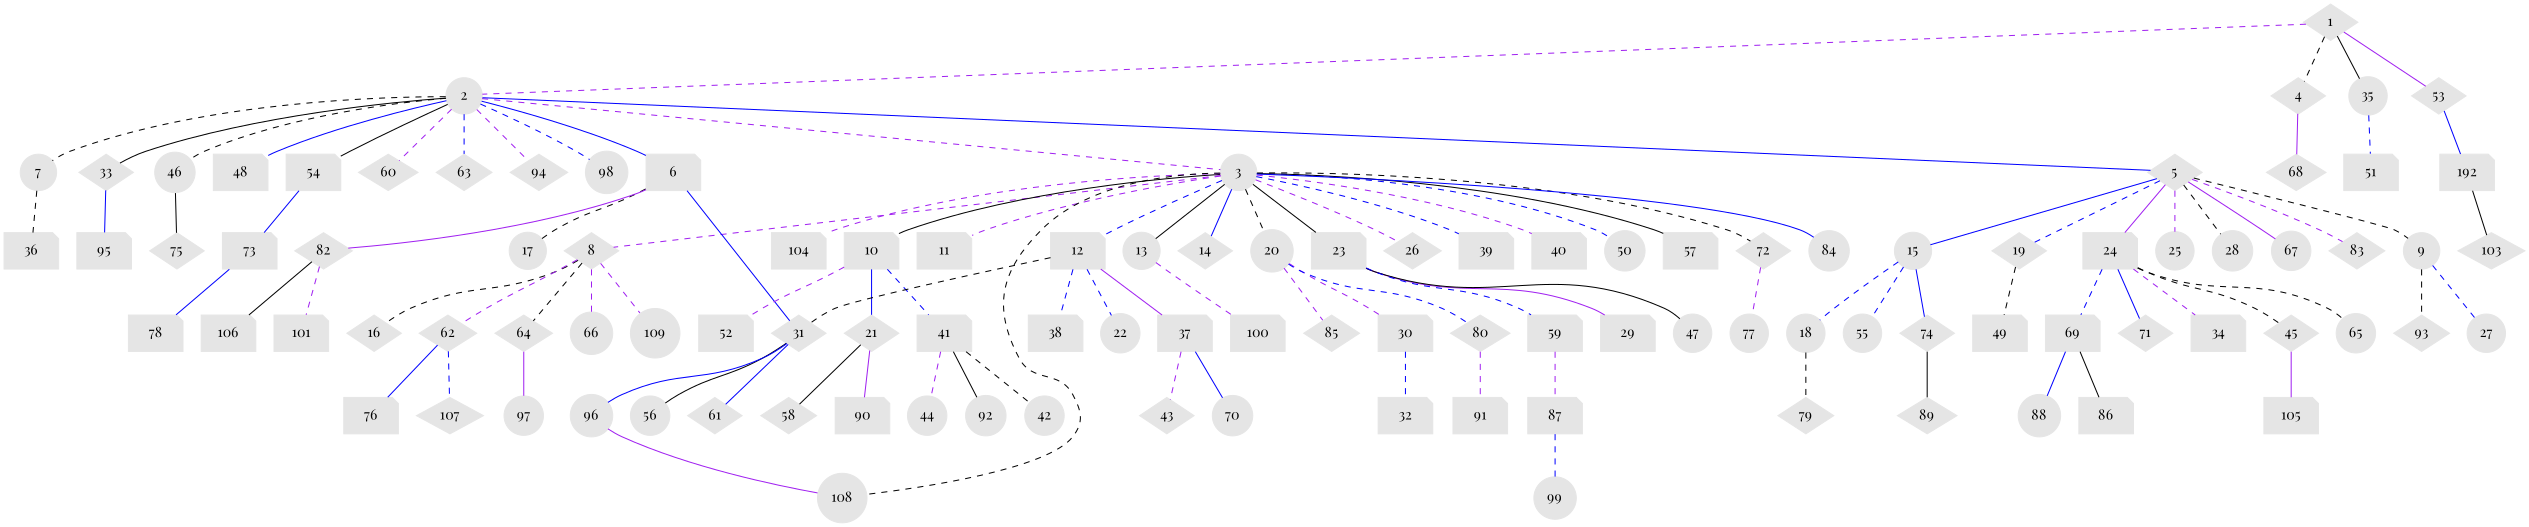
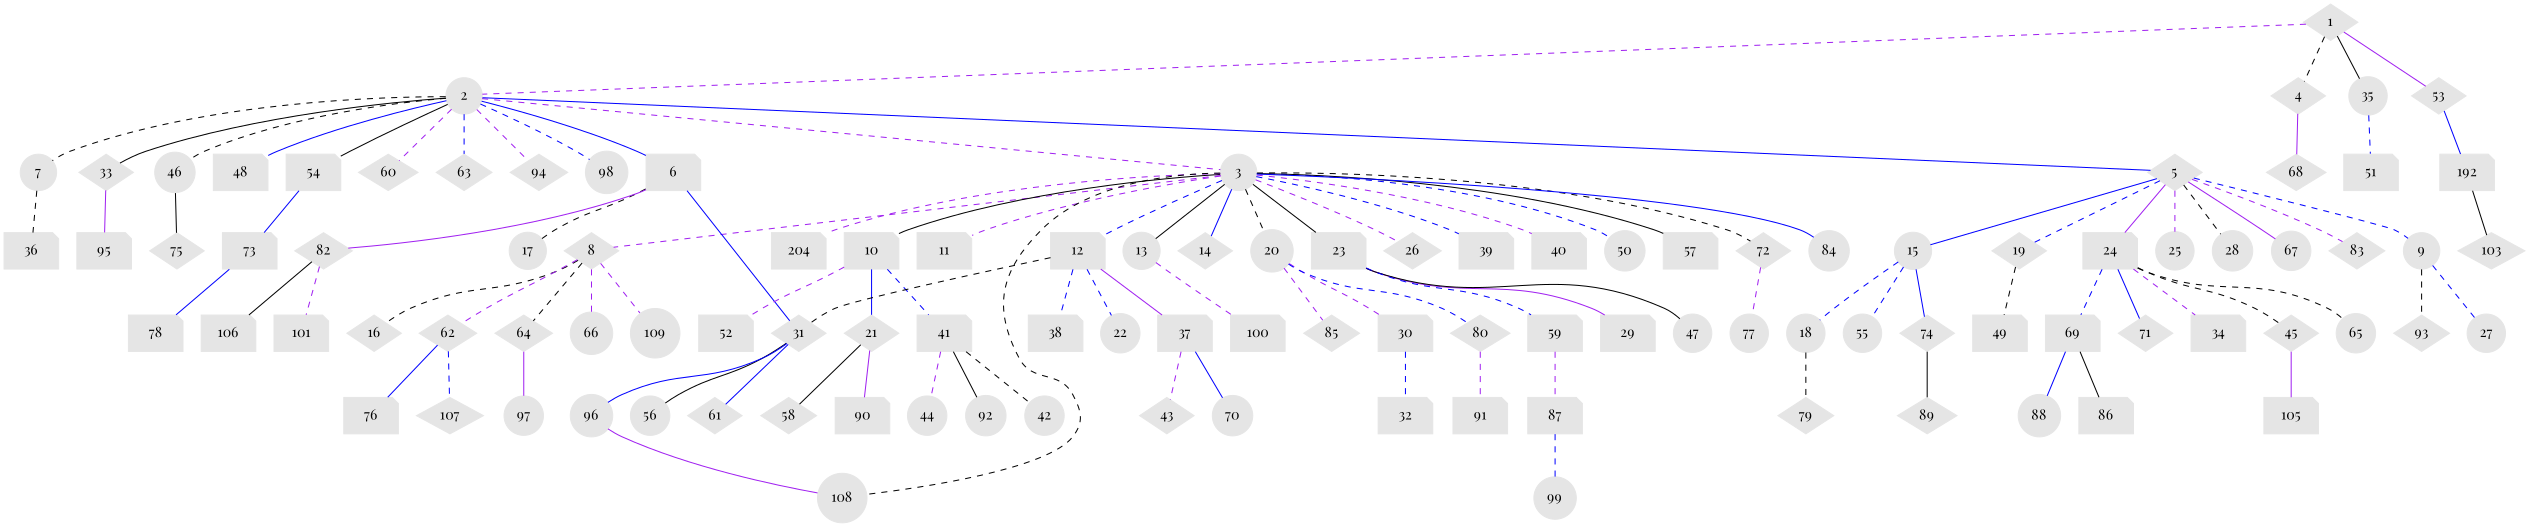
  graph {
    fontname="Playfair Display"
    node [color=gray90 fontname="Playfair Display" shape=note style=filled]
    edge [color=blue fontname="Playfair Display" style=dashed]
    1 [shape=diamond]
    2 [shape=circle]
    4 [shape=diamond]
    35 [shape=circle]
    53 [shape=diamond]
    3 [shape=circle]
    5 [shape=diamond]
    6
    7 [shape=circle]
    33 [shape=diamond]
    46 [shape=circle]
    48
    54
    60 [shape=diamond]
    63 [shape=diamond]
    94 [shape=diamond]
    98 [shape=circle]
    68 [shape=diamond]
    51
    n20 [label=192]
    8 [shape=diamond]
    10
    11
    12
    13 [shape=circle]
    14 [shape=diamond]
    20 [shape=circle]
    23
    26 [shape=diamond]
    39
    40
    50 [shape=circle]
    57
    72 [shape=diamond]
    84 [shape=circle]
-   104
+   104 [label=204]
    108 [shape=circle]
    9 [shape=circle]
    15 [shape=circle]
    19 [shape=diamond]
    24
    25 [shape=circle]
    28 [shape=circle]
    67 [shape=circle]
    83 [shape=diamond]
    17 [shape=circle]
    31 [shape=diamond]
    82 [shape=diamond]
    36
    95
    75 [shape=diamond]
    73
    16 [shape=diamond]
    62 [shape=diamond]
    64 [shape=diamond]
    66 [shape=circle]
    109 [shape=circle]
    21 [shape=diamond]
    41
    52
    22 [shape=circle]
    37
    38
    100
    30
    80 [shape=diamond]
    85 [shape=diamond]
    29
    47 [shape=circle]
    59
    77 [shape=circle]
    27 [shape=circle]
    93 [shape=diamond]
    18 [shape=circle]
    55 [shape=circle]
    74 [shape=diamond]
    49
    34
    45 [shape=diamond]
    65 [shape=circle]
    69
    71 [shape=diamond]
    56 [shape=circle]
    61 [shape=diamond]
    96 [shape=circle]
    101
    106
    76
    107 [shape=diamond]
    97 [shape=circle]
    58 [shape=diamond]
    90
    42 [shape=circle]
    44 [shape=circle]
    92 [shape=circle]
    43 [shape=diamond]
    70 [shape=circle]
    79 [shape=diamond]
    89 [shape=diamond]
    32
    91
    87
    105
    86
    88 [shape=circle]
    103 [shape=diamond]
    78
    99 [shape=circle]
    1 -- 2 [color=purple]
    1 -- 4 [color=black]
    1 -- 35 [color=black style=solid]
    1 -- 53 [color=purple style=solid]
    2 -- 3 [color=purple]
    2 -- 5 [style=solid]
    2 -- 6 [style=solid]
    2 -- 7 [color=black]
    2 -- 33 [color=black style=solid]
    2 -- 46 [color=black]
    2 -- 48 [style=solid]
    2 -- 54 [color=black style=solid]
    2 -- 60 [color=purple]
    2 -- 63
    2 -- 94 [color=purple]
    2 -- 98
    4 -- 68 [color=purple style=solid]
    35 -- 51
    53 -- n20 [style=solid]
    3 -- 8 [color=purple]
    3 -- 10 [color=black style=solid]
    3 -- 11 [color=purple]
    3 -- 12
    3 -- 13 [color=black style=solid]
    3 -- 14 [style=solid]
    3 -- 20 [color=black]
    3 -- 23 [color=black style=solid]
    3 -- 26 [color=purple]
    3 -- 39
    3 -- 40 [color=purple]
    3 -- 50
    3 -- 57 [color=black style=solid]
    3 -- 72 [color=black]
    3 -- 84 [style=solid]
    3 -- 104 [color=purple]
    3 -- 108 [color=black]
-   5 -- 9 [color=black]
+   5 -- 9
    5 -- 15 [style=solid]
    5 -- 19
    5 -- 24 [color=purple style=solid]
    5 -- 25 [color=purple]
    5 -- 28 [color=black]
    5 -- 67 [color=purple style=solid]
    5 -- 83 [color=purple]
    6 -- 17 [color=black]
    6 -- 31 [style=solid]
    6 -- 82 [color=purple style=solid]
    7 -- 36 [color=black]
-   33 -- 95 [style=solid]
+   33 -- 95 [color=purple style=solid]
    46 -- 75 [color=black style=solid]
    54 -- 73 [style=solid]
    n20 -- 103 [color=black style=solid]
    8 -- 16 [color=black]
    8 -- 62 [color=purple]
    8 -- 64 [color=black]
    8 -- 66 [color=purple]
    8 -- 109 [color=purple]
    10 -- 21 [style=solid]
    10 -- 41
    10 -- 52 [color=purple]
    12 -- 31 [color=black]
    12 -- 22
    12 -- 37 [color=purple style=solid]
    12 -- 38
    13 -- 100 [color=purple]
    20 -- 30 [color=purple]
    20 -- 80
    20 -- 85 [color=purple]
    23 -- 29 [color=purple style=solid]
    23 -- 47 [color=black style=solid]
    23 -- 59
    72 -- 77 [color=purple]
    9 -- 27
    9 -- 93 [color=black]
    15 -- 18
    15 -- 55
    15 -- 74 [style=solid]
    19 -- 49 [color=black]
    24 -- 34 [color=purple]
    24 -- 45 [color=black]
    24 -- 65 [color=black]
    24 -- 69
    24 -- 71 [style=solid]
    31 -- 56 [color=black style=solid]
    31 -- 61 [style=solid]
    31 -- 96 [style=solid]
    82 -- 101 [color=purple]
    82 -- 106 [color=black style=solid]
    73 -- 78 [style=solid]
    62 -- 76 [style=solid]
    62 -- 107
    64 -- 97 [color=purple style=solid]
    21 -- 58 [color=black style=solid]
    21 -- 90 [color=purple style=solid]
    41 -- 42 [color=black]
    41 -- 44 [color=purple]
    41 -- 92 [color=black style=solid]
    37 -- 43 [color=purple]
    37 -- 70 [style=solid]
    30 -- 32
    80 -- 91 [color=purple]
    59 -- 87 [color=purple]
    18 -- 79 [color=black]
    74 -- 89 [color=black style=solid]
    45 -- 105 [color=purple style=solid]
    69 -- 86 [color=black style=solid]
    69 -- 88 [style=solid]
    96 -- 108 [color=purple style=solid]
    87 -- 99
  }
